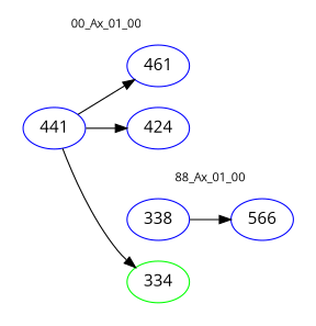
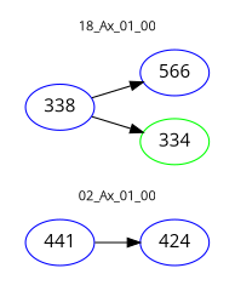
  digraph {
    fontname="Open Sans"
    rankdir=LR
    node [color=blue fontname="Open Sans"]
    edge [color=black fontname="Open Sans"]
    n1 [label=441]
    n2 [label=424]
-   n3 [label=461]
    n4 [label=338]
    n5 [color=green label=334]
    n6 [label=566]
    subgraph cluster_1 {
      color=white
      fontsize=10
-     label="00_Ax_01_00"
+     label="02_Ax_01_00"
      n1
      n2
-     n3
    }
    subgraph cluster_2 {
      color=white
      fontsize=10
-     label="88_Ax_01_00"
+     label="18_Ax_01_00"
      n4
      n5
      n6
    }
    n1 -> n2
-   n1 -> n3
-   n1 -> n5
+   n4 -> n5
    n4 -> n6
  }
